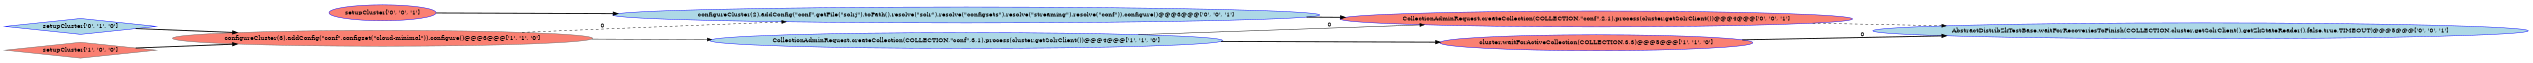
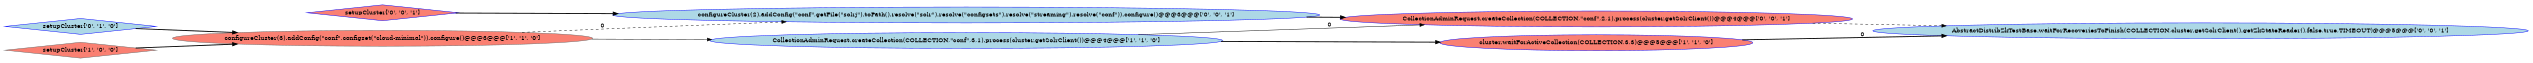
  digraph {
    rankdir=LR
    node [fillcolor=salmon shape=ellipse style=filled color=blue]
    edge [style=bold]
-   n1 [label="setupCluster['0', '0', '1']"]
+   n1 [label="setupCluster['0', '0', '1']" shape=diamond]
    n2 [fillcolor=lightblue label="configureCluster(2).addConfig(\"conf\",getFile(\"solrj\").toPath().resolve(\"solr\").resolve(\"configsets\").resolve(\"streaming\").resolve(\"conf\")).configure()@@@3@@@['0', '0', '1']"]
    n3 [fillcolor=lightblue label="setupCluster['0', '1', '0']" shape=diamond]
    n4 [label="configureCluster(3).addConfig(\"conf\",configset(\"cloud-minimal\")).configure()@@@3@@@['1', '1', '0']" color=gray40]
    n5 [label="CollectionAdminRequest.createCollection(COLLECTION,\"conf\",2,1).process(cluster.getSolrClient())@@@4@@@['0', '0', '1']"]
    n6 [fillcolor=lightblue label="AbstractDistribZkTestBase.waitForRecoveriesToFinish(COLLECTION,cluster.getSolrClient().getZkStateReader(),false,true,TIMEOUT)@@@5@@@['0', '0', '1']"]
    n7 [label="cluster.waitForActiveCollection(COLLECTION,3,3)@@@5@@@['1', '1', '0']"]
    n8 [fillcolor=lightblue label="CollectionAdminRequest.createCollection(COLLECTION,\"conf\",3,1).process(cluster.getSolrClient())@@@4@@@['1', '1', '0']"]
    n9 [label="setupCluster['1', '0', '0']" shape=diamond color=gray40]
    n1 -> n2
    n2 -> n5
    n3 -> n4
    n4 -> n2 [label=0 style=dashed]
    n4 -> n8 [style=solid]
    n5 -> n6 [style=dashed]
    n7 -> n6 [label=0]
    n8 -> n5 [label=0 style=solid]
    n8 -> n7
    n9 -> n4
  }
